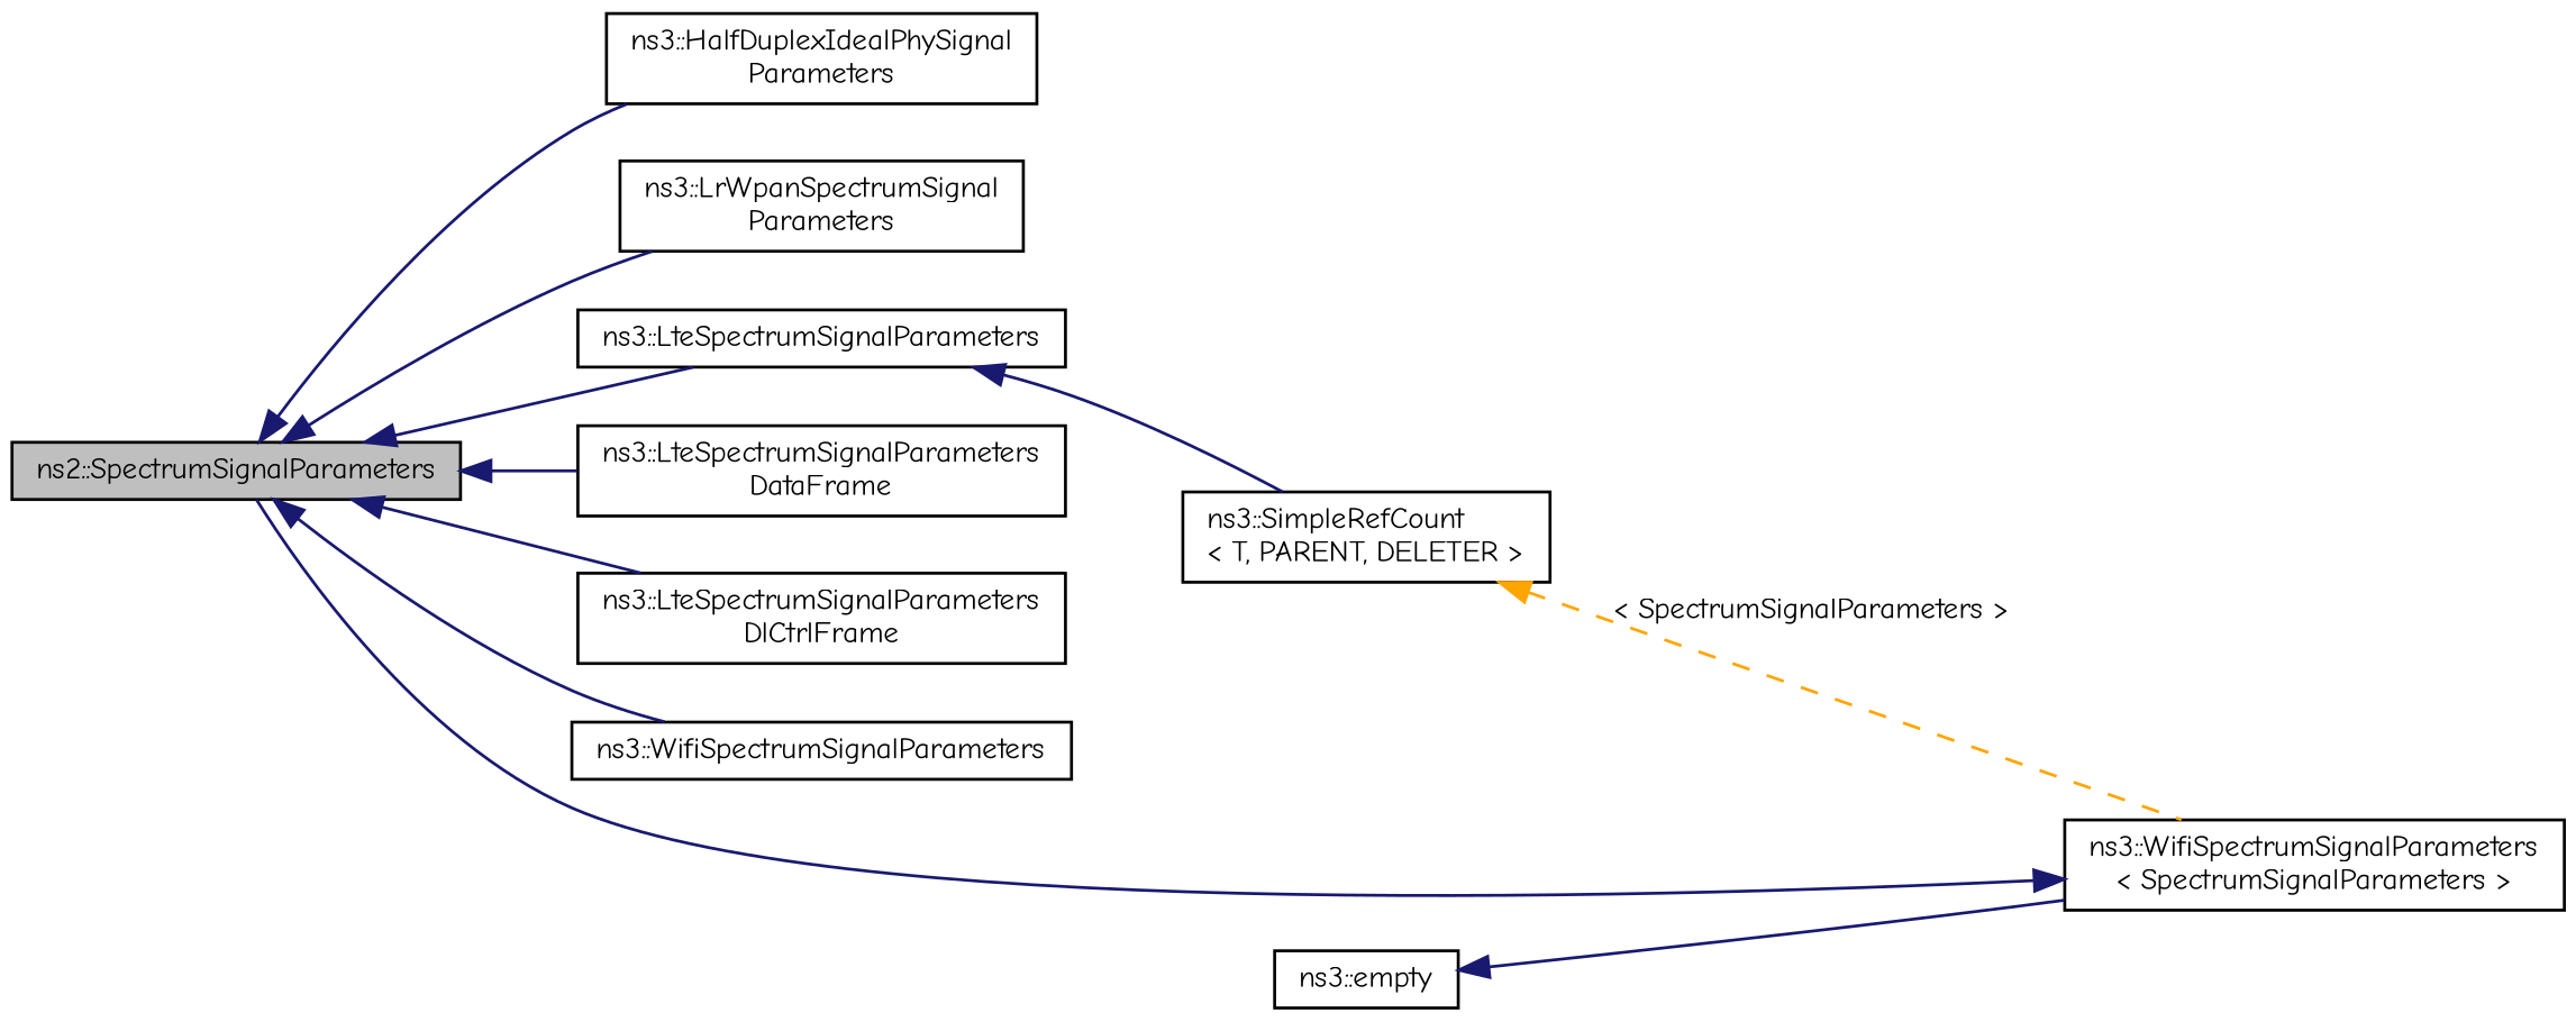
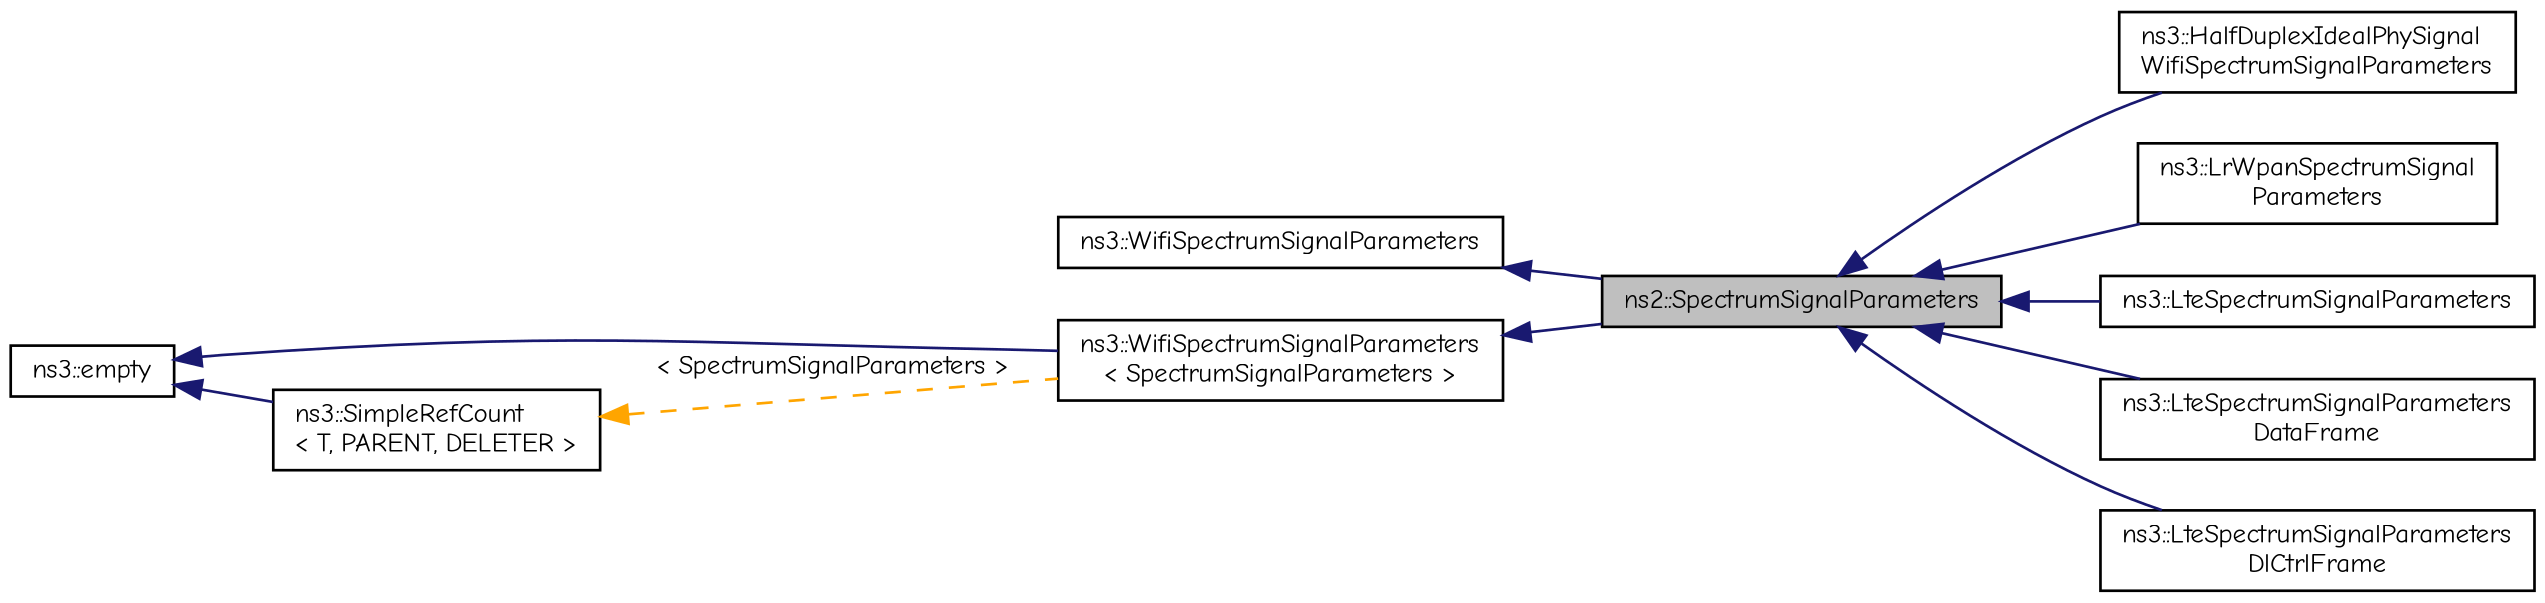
  digraph {
    fontname="Comic Neue"
    rankdir=LR
    node [color=black fillcolor=white fontname="Comic Neue" fontsize=10 shape=record style=filled]
    edge [color=midnightblue dir=back fontname="Comic Neue" fontsize=10 labelfontname=Helvetica labelfontsize=10 style=solid]
    n1 [fillcolor=grey75 fontcolor=black height=0.2 label="ns2::SpectrumSignalParameters" width=0.4]
-   n2 [height=0.2 label="ns3::HalfDuplexIdealPhySignal\lParameters" width=0.4]
+   n2 [height=0.2 label="ns3::HalfDuplexIdealPhySignal\lWifiSpectrumSignalParameters" width=0.4]
    n3 [height=0.2 label="ns3::LrWpanSpectrumSignal\lParameters" width=0.4]
    n4 [height=0.2 label="ns3::LteSpectrumSignalParameters" width=0.4]
    n5 [height=0.2 label="ns3::LteSpectrumSignalParameters\lDataFrame" width=0.4]
    n6 [height=0.2 label="ns3::LteSpectrumSignalParameters\lDlCtrlFrame" width=0.4]
    n7 [height=0.2 label="ns3::WifiSpectrumSignalParameters" width=0.4]
    n8 [height=0.2 label="ns3::WifiSpectrumSignalParameters\l\< SpectrumSignalParameters \>" width=0.4]
    n9 [height=0.2 label="ns3::empty" width=0.4]
    n10 [height=0.2 label="ns3::SimpleRefCount\l\< T, PARENT, DELETER \>" width=0.4]
    n1 -> n2
    n1 -> n3
    n1 -> n4
    n1 -> n5
    n1 -> n6
-   n1 -> n7
+   n7 -> n1
    n8 -> n1
    n9 -> n8
-   n4 -> n10
+   n9 -> n10
    n10 -> n8 [color=orange label=" \< SpectrumSignalParameters \>" style=dashed]
  }
